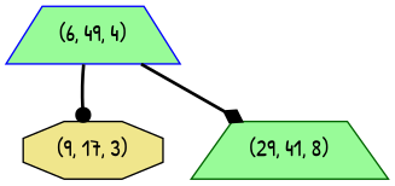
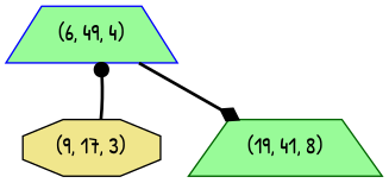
  digraph {
    fontname="Patrick Hand"
    node [fillcolor=palegreen fontname="Patrick Hand" shape=trapezium style=filled]
    edge [fontname="Patrick Hand" style=bold]
    "(6, 49, 4)" [color=blue]
    n2 [color=black fillcolor=khaki label="(9, 17, 3)" shape=octagon]
-   "(29, 41, 8)" [color=darkgreen]
-   "(6, 49, 4)" -> n2 [arrowhead=dot]
+   "(29, 41, 8)" [color=darkgreen label="(19, 41, 8)"]
+   n2 -> "(6, 49, 4)" [arrowhead=dot]
    "(6, 49, 4)" -> "(29, 41, 8)" [arrowhead=diamond]
  }
